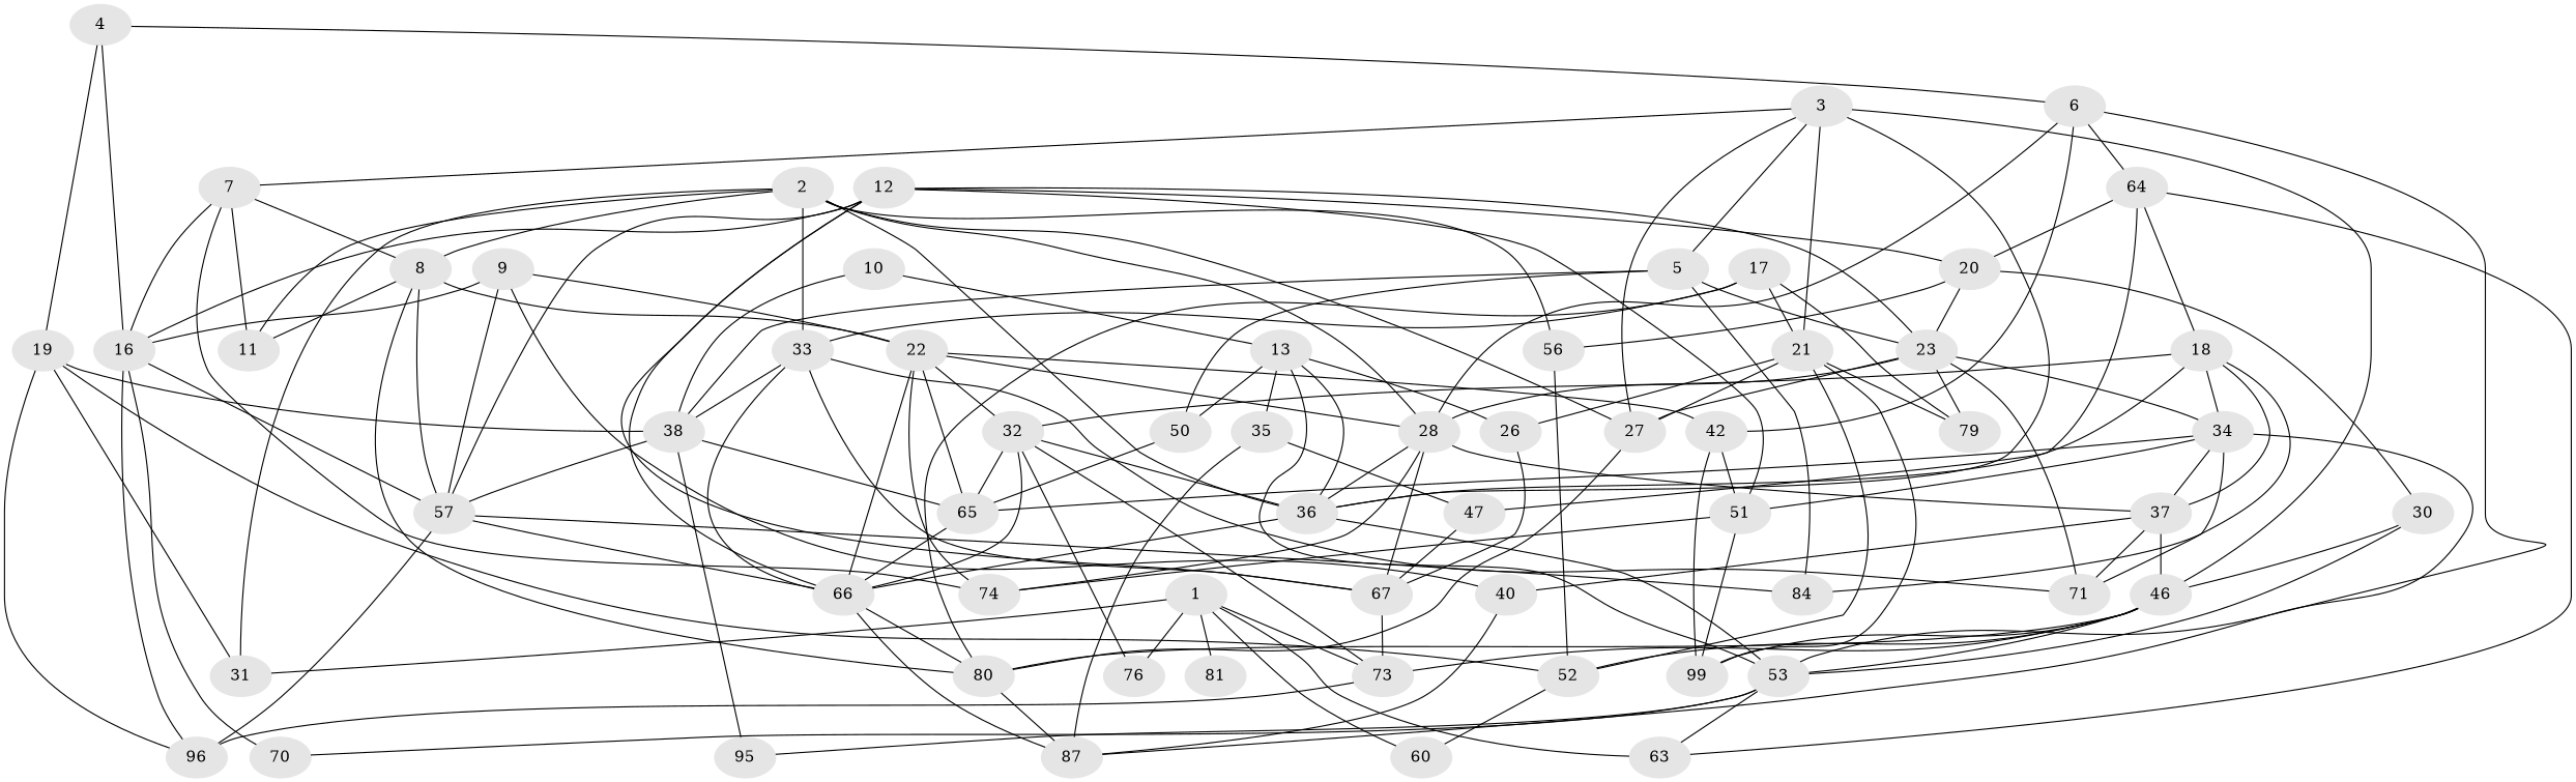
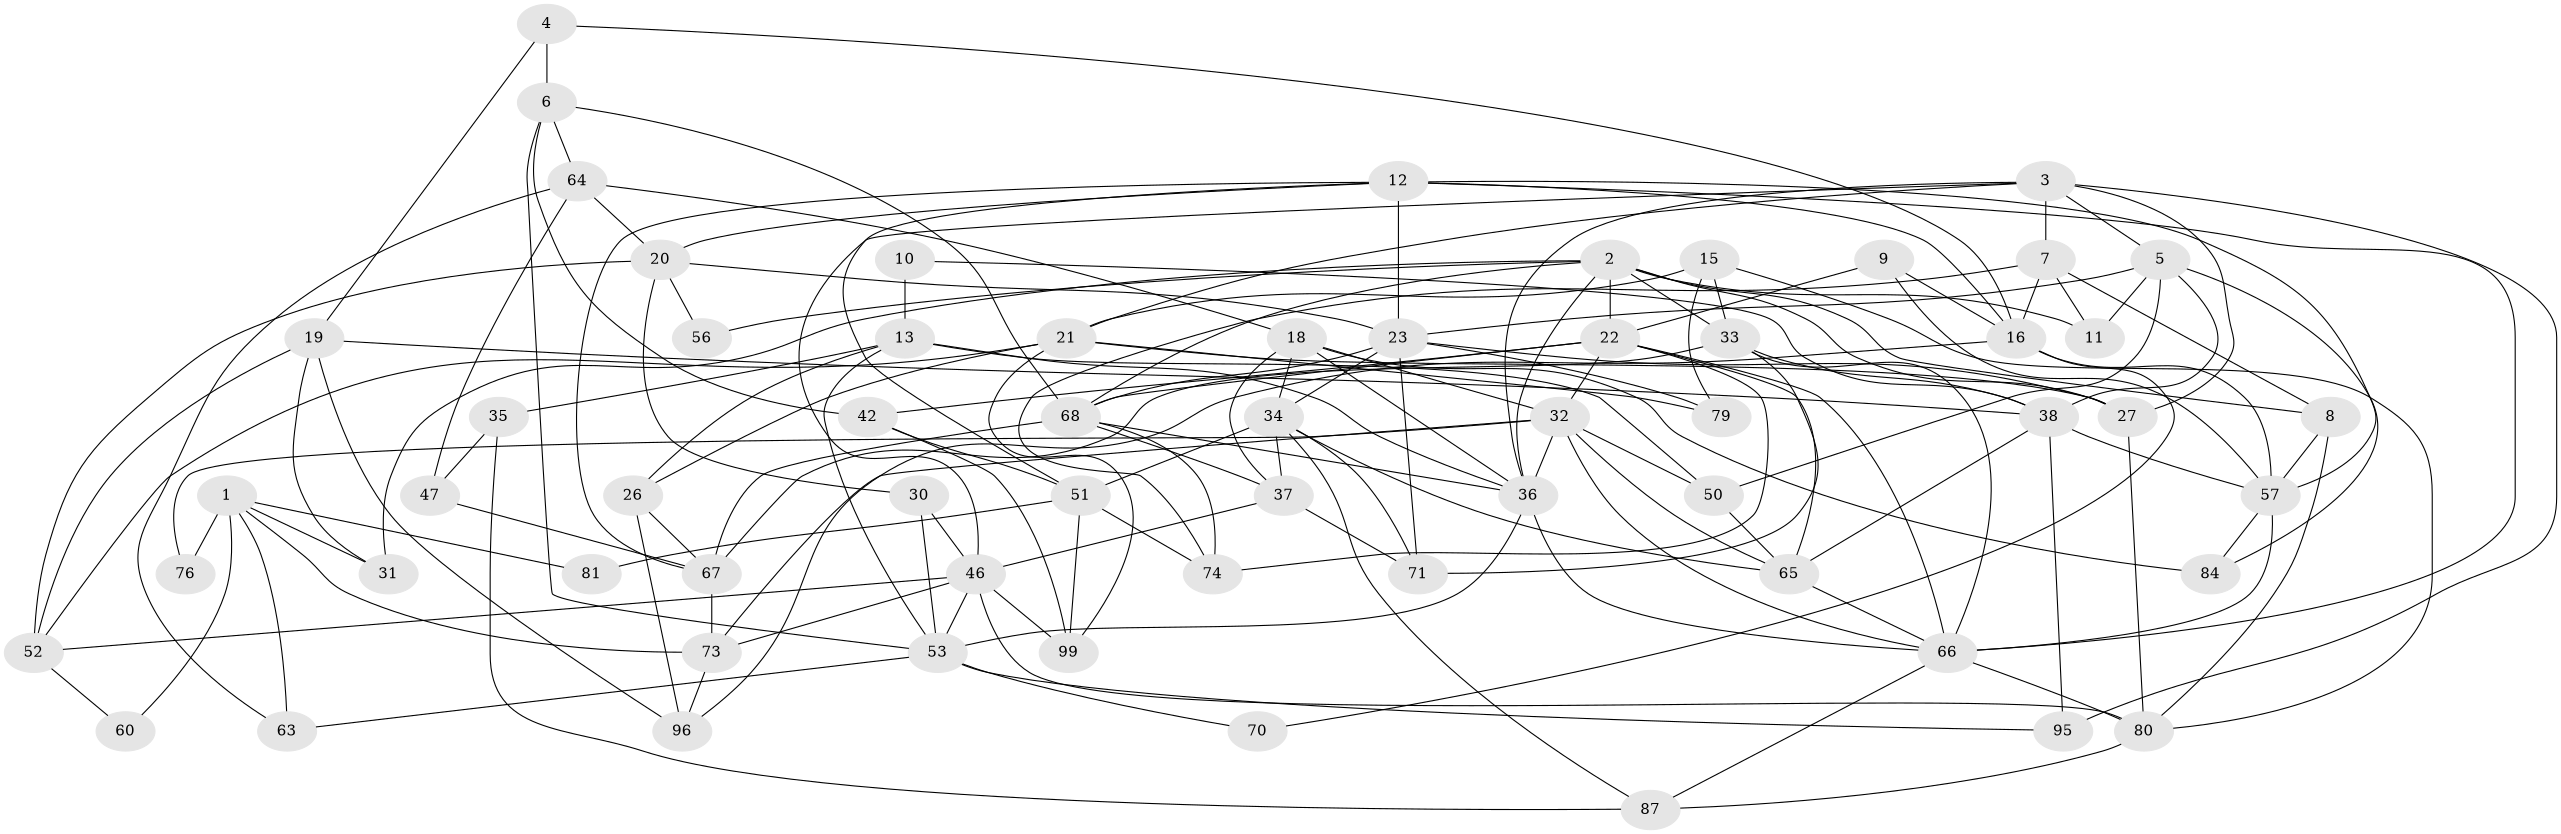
  graph {
    node [color=gray90 style=filled]
    1 [super="+86"]
    31
    60
    63
    73 [super="+78"]
    76
    n7 [label=81]
    96
    2 [super="+59"]
    8 [super="+25"]
    11 [super="+81"]
    27 [super="+61"]
-   28 [super="+89"]
+   28 [super="+89" label=68]
    33 [super="+69"]
    36 [super="+45"]
    56
    22 [super="+75"]
    n18 [label=57 super="+58"]
    80 [super="+98"]
    74 [super="+100"]
    67 [super="+83"]
    37 [super="+72"]
    38 [super="+57"]
    66 [super="+97"]
    71
    53 [super="+90"]
    3 [super="+94"]
    5 [super="+64"]
    7 [super="+85"]
    21 [super="+68"]
    46 [super="+49"]
    95
    23 [super="+55"]
    50 [super="+93"]
    84
    16 [super="+43"]
    26
    79
    52
    99
    6 [super="+44"]
    n42 [label=64 super="+17"]
    42 [super="+91"]
    4
    19 [super="+82"]
    70
    34 [super="+41"]
    65
    20 [super="+48"]
    18 [super="+39"]
    47
    51
    32 [super="+77"]
    87 [super="+92"]
    9
-   40
    13 [super="+29"]
    35
    10
    12 [super="+62"]
    30
-   15 [super="+24" label=17]
+   15 [super="+24"]
    1 -- 31
    1 -- 60
    1 -- 63 [weight=2]
    1 -- 73
    1 -- 76
    1 -- n7
    73 -- 96
    2 -- 31
    2 -- 8
    2 -- 11
    2 -- 27
    2 -- 28
    2 -- 33
    2 -- 36
    2 -- 56
-   8 -- 22
+   2 -- 22
    8 -- n18 [weight=2]
    8 -- 80
    27 -- 80
    28 -- 36
    28 -- 74
    28 -- 67
    28 -- 37 [weight=2]
    33 -- 67
    33 -- 38
    33 -- 66
    33 -- 71
    36 -- 66
    36 -- 53
    22 -- 28
    22 -- 74
    22 -- 66
    22 -- 42
    22 -- 65
    22 -- 32
-   n18 -- 96
+   26 -- 96
    n18 -- 66
    n18 -- 84
    80 -- 87
    67 -- 73
    37 -- 71
    37 -- 46
-   37 -- 40
    38 -- n18
    38 -- 95
    38 -- 65
    66 -- 80
    66 -- 87
    53 -- 63
    53 -- 95
    53 -- 70
    3 -- 27
    3 -- 36
    3 -- 5
    3 -- 7
    3 -- 21
    3 -- 46 [weight=2]
-   8 -- 11
+   3 -- 95
+   5 -- 11
    5 -- 38
    5 -- 23
    5 -- 50
    5 -- 84
    7 -- 8
    7 -- 11
    7 -- 74
    7 -- 16
    21 -- 27 [weight=2]
    21 -- 26
    21 -- 79
    21 -- 52
    21 -- 99
    46 -- 73
    46 -- 80
    46 -- 53
    46 -- 52
    46 -- 99
    23 -- 27
    23 -- 28
    23 -- 71
    23 -- 79
    23 -- 34
    50 -- 65
    16 -- 96
    16 -- n18
    16 -- 70
    26 -- 67
    52 -- 60
    6 -- 28
    6 -- 53
    6 -- n42
    6 -- 42
    n42 -- 63
    n42 -- 20
    n42 -- 18
    n42 -- 47
    42 -- 99
    42 -- 51
    4 -- 16
    4 -- 6
    4 -- 19
    19 -- 31
    19 -- 96
    19 -- 38
    19 -- 52
    34 -- 37
    34 -- 71
    34 -- 65
    34 -- 51
    34 -- 87
    65 -- 66
    20 -- 56
    20 -- 23
-   56 -- 52
+   20 -- 52
    20 -- 30
    18 -- 36
    18 -- 37
    18 -- 84
    18 -- 34
    18 -- 32
    47 -- 67
+   51 -- n7
    51 -- 74
    51 -- 99
    32 -- 73
    32 -- 76
    32 -- 36
    32 -- 66
+   32 -- 50
    32 -- 65
    9 -- 22
    9 -- n18
    9 -- 16
-   9 -- 40
-   40 -- 87
    13 -- 36
    13 -- 53
    13 -- 50
    13 -- 26
    13 -- 35
    35 -- 47
    35 -- 87
    10 -- 38
    10 -- 13
    12 -- n18
    12 -- 67
    12 -- 66
    12 -- 23
    12 -- 16
    12 -- 20
    12 -- 51
    30 -- 53
    30 -- 46
    15 -- 33
    15 -- 80
    15 -- 21
    15 -- 79
  }
